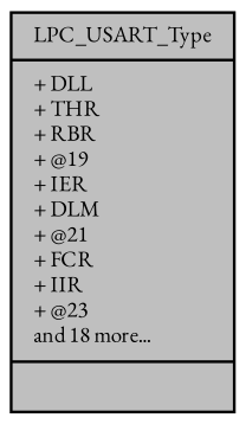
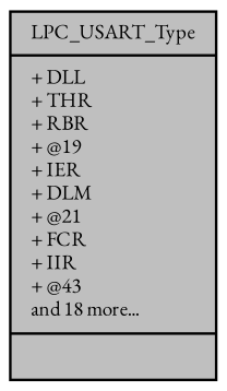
  digraph {
    fontname="EB Garamond"
-   n1 [color=black fillcolor=grey75 fontcolor=black fontname="EB Garamond" fontsize=8 height=0.2 label="{LPC_USART_Type\n|+ DLL\l+ THR\l+ RBR\l+ @19\l+ IER\l+ DLM\l+ @21\l+ FCR\l+ IIR\l+ @23\land 18 more...\l|}" shape=record style=filled width=0.4]
+   n1 [color=black fillcolor=grey75 fontcolor=black fontname="EB Garamond" fontsize=8 height=0.2 label="{LPC_USART_Type\n|+ DLL\l+ THR\l+ RBR\l+ @19\l+ IER\l+ DLM\l+ @21\l+ FCR\l+ IIR\l+ @43\land 18 more...\l|}" shape=record style=filled width=0.4]
  }
